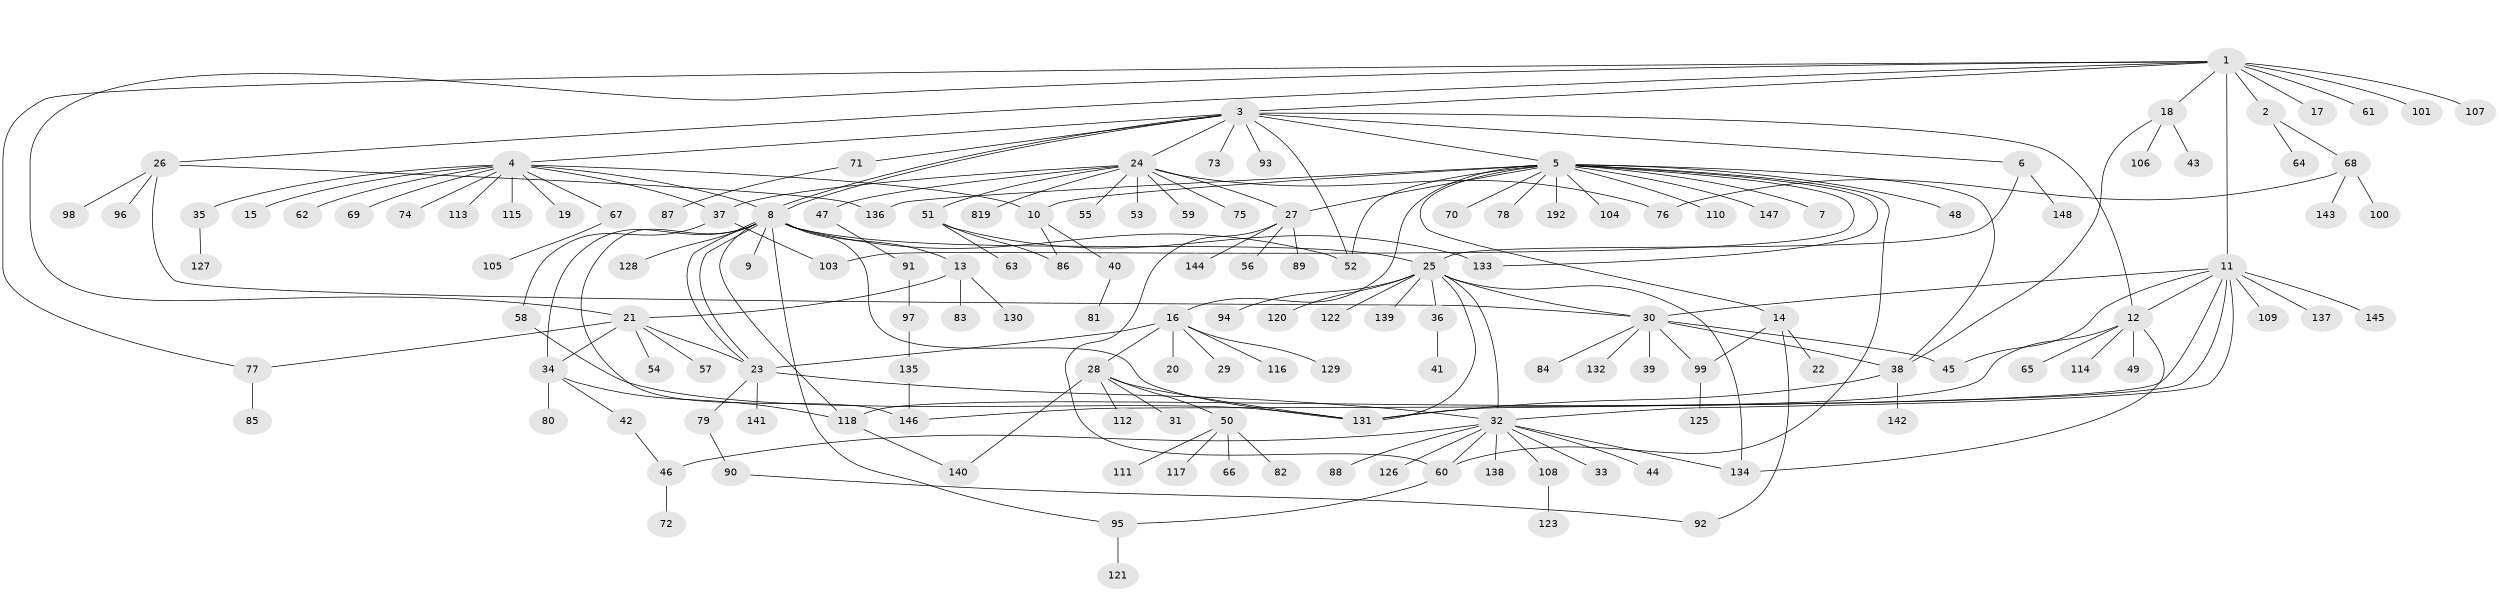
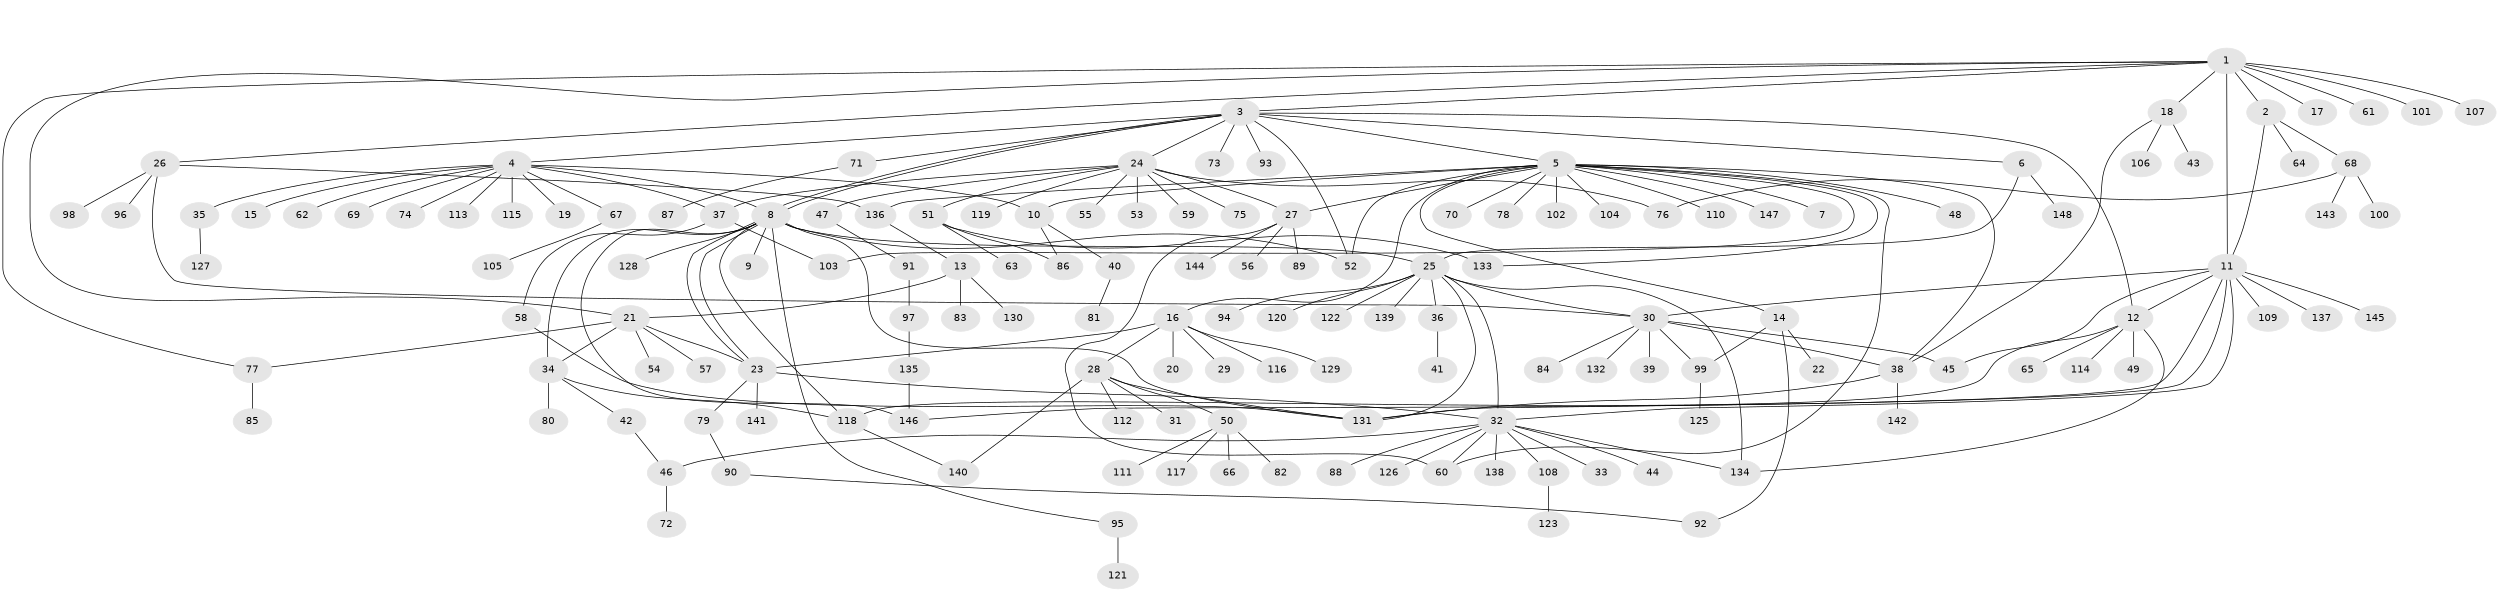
  graph {
    fontname="DejaVu Sans"
    node [color=gray90 fontname="DejaVu Sans" style=filled]
    edge [fontname="DejaVu Sans"]
    1
    2
    3
    11
    17
    18
    21
    26
    61
    77
    101
    107
    64
    68
    4
    5
    6
    8
    12
    24
    52
    71
    73
    93
    131
    146
    30
    32
    45
    109
    137
    145
    38
    43
    106
    23
    34
    54
    57
    136
    96
    98
    85
    76
    100
    143
    10
    15
    19
    35
    37
    62
    67
    69
    74
    113
    115
    133
    7
    14
    16
    27
    48
    60
    70
    78
-   102 [label=192]
+   102
    103
    104
    110
    147
    25
    148
    9
    13
    95
    118
    128
    49
    65
    114
    134
    51
    47
    53
    55
    59
    75
-   119 [label=819]
+   119
    87
    40
    86
    127
    58
    105
    22
    92
    99
    20
    28
    29
    116
    129
    56
    89
    144
    142
    36
    94
    120
    122
    139
    63
    83
    130
    79
    141
    42
    80
    121
    140
    81
    39
    84
    132
    33
    44
    46
    88
    108
    126
    138
    125
    31
    50
    112
    90
    91
    41
    66
    82
    111
    117
    72
    123
    97
    135
    1 -- 2
    1 -- 3
    1 -- 11
    1 -- 17
    1 -- 18
    1 -- 21
    1 -- 26
    1 -- 61
    1 -- 77
    1 -- 101
    1 -- 107
+   2 -- 11
    2 -- 64
    2 -- 68
    3 -- 4
    3 -- 5
    3 -- 6
    3 -- 8
    3 -- 8
    3 -- 12
    3 -- 24
    3 -- 52
    3 -- 71
    3 -- 73
    3 -- 93
    11 -- 12
    11 -- 131
    11 -- 146
    11 -- 30
    11 -- 32
    11 -- 45
    11 -- 109
    11 -- 137
    11 -- 145
    18 -- 38
    18 -- 43
    18 -- 106
    21 -- 77
    21 -- 23
    21 -- 34
    21 -- 54
    21 -- 57
    26 -- 30
    26 -- 136
    26 -- 96
    26 -- 98
    77 -- 85
    68 -- 76
    68 -- 100
    68 -- 143
    4 -- 8
    4 -- 10
    4 -- 15
    4 -- 19
    4 -- 35
    4 -- 37
    4 -- 62
    4 -- 67
    4 -- 69
    4 -- 74
    4 -- 113
    4 -- 115
    5 -- 52
    5 -- 38
    5 -- 136
    5 -- 10
    5 -- 133
    5 -- 7
    5 -- 14
    5 -- 16
    5 -- 27
    5 -- 48
    5 -- 60
    5 -- 70
    5 -- 78
    5 -- 102
    5 -- 103
    5 -- 104
    5 -- 110
    5 -- 147
    6 -- 25
    6 -- 148
    8 -- 52
    8 -- 131
    8 -- 146
    8 -- 23
    8 -- 23
    8 -- 34
    8 -- 25
    8 -- 9
-   8 -- 13
+   136 -- 13
    8 -- 95
    8 -- 118
    8 -- 128
    12 -- 118
    12 -- 49
    12 -- 65
    12 -- 114
    12 -- 134
    24 -- 76
    24 -- 37
    24 -- 27
    24 -- 51
    24 -- 47
    24 -- 53
    24 -- 55
    24 -- 59
    24 -- 75
    24 -- 119
    71 -- 87
    30 -- 45
    30 -- 38
    30 -- 99
    30 -- 39
    30 -- 84
    30 -- 132
    32 -- 60
    32 -- 134
    32 -- 33
    32 -- 44
    32 -- 46
    32 -- 88
    32 -- 108
    32 -- 126
    32 -- 138
    38 -- 131
    38 -- 142
    23 -- 32
    23 -- 79
    23 -- 141
    34 -- 118
    34 -- 42
    34 -- 80
    10 -- 40
    10 -- 86
    35 -- 127
    37 -- 103
    37 -- 58
    67 -- 105
    14 -- 22
    14 -- 92
    14 -- 99
    16 -- 23
    16 -- 20
    16 -- 28
    16 -- 29
    16 -- 116
    16 -- 129
    27 -- 60
    27 -- 56
    27 -- 89
    27 -- 144
-   60 -- 95
    25 -- 131
    25 -- 30
    25 -- 32
    25 -- 134
    25 -- 36
    25 -- 94
    25 -- 120
    25 -- 122
    25 -- 139
    13 -- 21
    13 -- 83
    13 -- 130
    95 -- 121
    118 -- 140
    51 -- 133
    51 -- 86
    51 -- 63
    47 -- 91
    40 -- 81
    58 -- 131
    99 -- 125
    28 -- 131
    28 -- 140
    28 -- 31
    28 -- 50
    28 -- 112
    36 -- 41
    79 -- 90
    42 -- 46
    46 -- 72
    108 -- 123
    50 -- 66
    50 -- 82
    50 -- 111
    50 -- 117
    90 -- 92
    91 -- 97
    97 -- 135
    135 -- 146
  }
